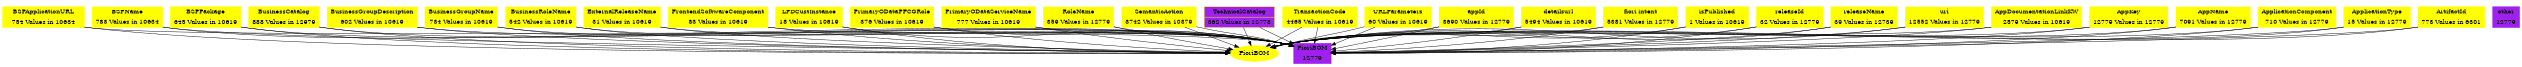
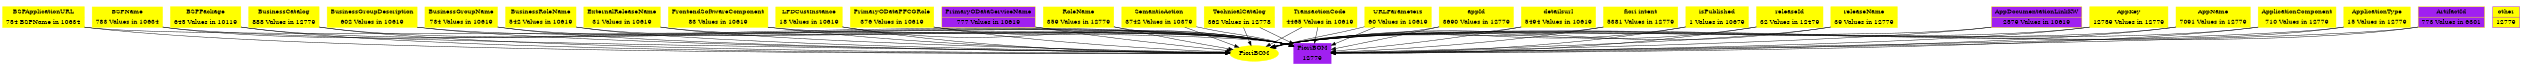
  digraph {
    rankdir=TB
    node [color=yellow style=filled shape=record]
    FioriBOM [shape=""]
-   n2 [label="{ AppDocumentationLinkKW | 2579 Values in 10619  }"]
+   n2 [label="{ AppDocumentationLinkKW | 2579 Values in 10619  }" fillcolor=purple]
    n3 [color=purple label="{<f0> FioriBOM | 12779}"]
-   n4 [label="{ AppKey | 12779 Values in 12779  }"]
+   n4 [label="{ AppKey | 12759 Values in 12779  }"]
    n5 [label="{ AppName | 7091 Values in 12779  }"]
    n6 [label="{ ApplicationComponent | 710 Values in 12779  }"]
    n7 [label="{ ApplicationType | 15 Values in 12779  }"]
-   n8 [label="{ ArtifactId | 773 Values in 6301  }"]
-   n9 [label="{ BSPApplicationURL | 754 Values in 10634  }"]
+   n8 [label="{ ArtifactId | 773 Values in 6301  }" fillcolor=purple]
+   n9 [label="{ BSPApplicationURL | 754 BSPName in 10634  }"]
    n10 [label="{ BSPName | 783 Values in 10634  }"]
-   n11 [label="{ BSPPackage | 645 Values in 10619  }"]
-   n12 [label="{ BusinessCatalog | 888 Values in 12979  }"]
+   n11 [label="{ BSPPackage | 645 Values in 10119  }"]
+   n12 [label="{ BusinessCatalog | 888 Values in 12779  }"]
    n13 [label="{ BusinessGroupDescription | 602 Values in 10619  }"]
    n14 [label="{ BusinessGroupName | 734 Values in 10619  }"]
    n15 [label="{ BusinessRoleName | 542 Values in 10619  }"]
    n16 [label="{ ExternalReleaseName | 31 Values in 10619  }"]
    n17 [label="{ FrontendSoftwareComponent | 83 Values in 10619  }"]
    n18 [label="{ LPDCustInstance | 18 Values in 10619  }"]
    n19 [label="{ PrimaryODataPFCGRole | 376 Values in 10619  }"]
-   n20 [label="{ PrimaryODataServiceName | 777 Values in 10619  }"]
+   n20 [label="{ PrimaryODataServiceName | 777 Values in 10619  }" fillcolor=purple]
    n21 [label="{ RoleName | 359 Values in 12779  }"]
    n22 [label="{ SemanticAction | 3742 Values in 10379  }"]
-   n23 [label="{ TechnicalCatalog | 362 Values in 12778  }" fillcolor=purple]
+   n23 [label="{ TechnicalCatalog | 362 Values in 12778  }"]
    n24 [label="{ TransactionCode | 4465 Values in 10619  }"]
    n25 [label="{ URLParameters | 60 Values in 10619  }"]
    n26 [label="{ appId | 3690 Values in 12779  }"]
    n27 [label="{ detailsurl | 5494 Values in 10619  }"]
    n28 [label="{ fiori intent | 5381 Values in 12779  }"]
-   n29 [label="{ isPublished | 1 Values in 10619  }"]
-   n30 [label="{ releaseId | 32 Values in 12779  }"]
-   n31 [label="{ releaseName | 39 Values in 12739  }"]
-   n32 [label="{ uri | 12552 Values in 12779  }"]
-   n33 [color=purple label="{<f0> other | 12779}"]
+   n29 [label="{ isPublished | 1 Values in 10679  }"]
+   n30 [label="{ releaseId | 32 Values in 12479  }"]
+   n31 [label="{ releaseName | 39 Values in 12779  }"]
+   n33 [color=purple label="{<f0> other | 12779}" fillcolor=yellow]
    n2 -> FioriBOM
    n2 -> n3
    n4 -> FioriBOM
    n4 -> n3
    n5 -> FioriBOM
    n5 -> n3
    n6 -> FioriBOM
    n6 -> n3
    n7 -> FioriBOM
    n7 -> n3
    n8 -> FioriBOM
    n8 -> n3
    n9 -> FioriBOM
    n9 -> n3
    n10 -> FioriBOM
    n10 -> n3
    n11 -> FioriBOM
    n11 -> n3
    n12 -> FioriBOM
    n12 -> n3
    n13 -> FioriBOM
    n13 -> n3
    n14 -> FioriBOM
    n14 -> n3
    n15 -> FioriBOM
    n15 -> n3
    n16 -> FioriBOM
    n16 -> n3
    n17 -> FioriBOM
    n17 -> n3
    n18 -> FioriBOM
    n18 -> n3
    n19 -> FioriBOM
    n19 -> n3
    n20 -> FioriBOM
    n20 -> n3
    n21 -> FioriBOM
    n21 -> n3
    n22 -> FioriBOM
    n22 -> n3
    n23 -> FioriBOM
    n23 -> n3
    n24 -> FioriBOM
    n24 -> n3
    n25 -> FioriBOM
    n25 -> n3
    n26 -> FioriBOM
    n26 -> n3
    n27 -> FioriBOM
    n27 -> n3
    n28 -> FioriBOM
    n28 -> n3
    n29 -> FioriBOM
    n29 -> n3
    n30 -> FioriBOM
    n30 -> n3
    n31 -> FioriBOM
    n31 -> n3
-   n32 -> FioriBOM
-   n32 -> n3
  }
